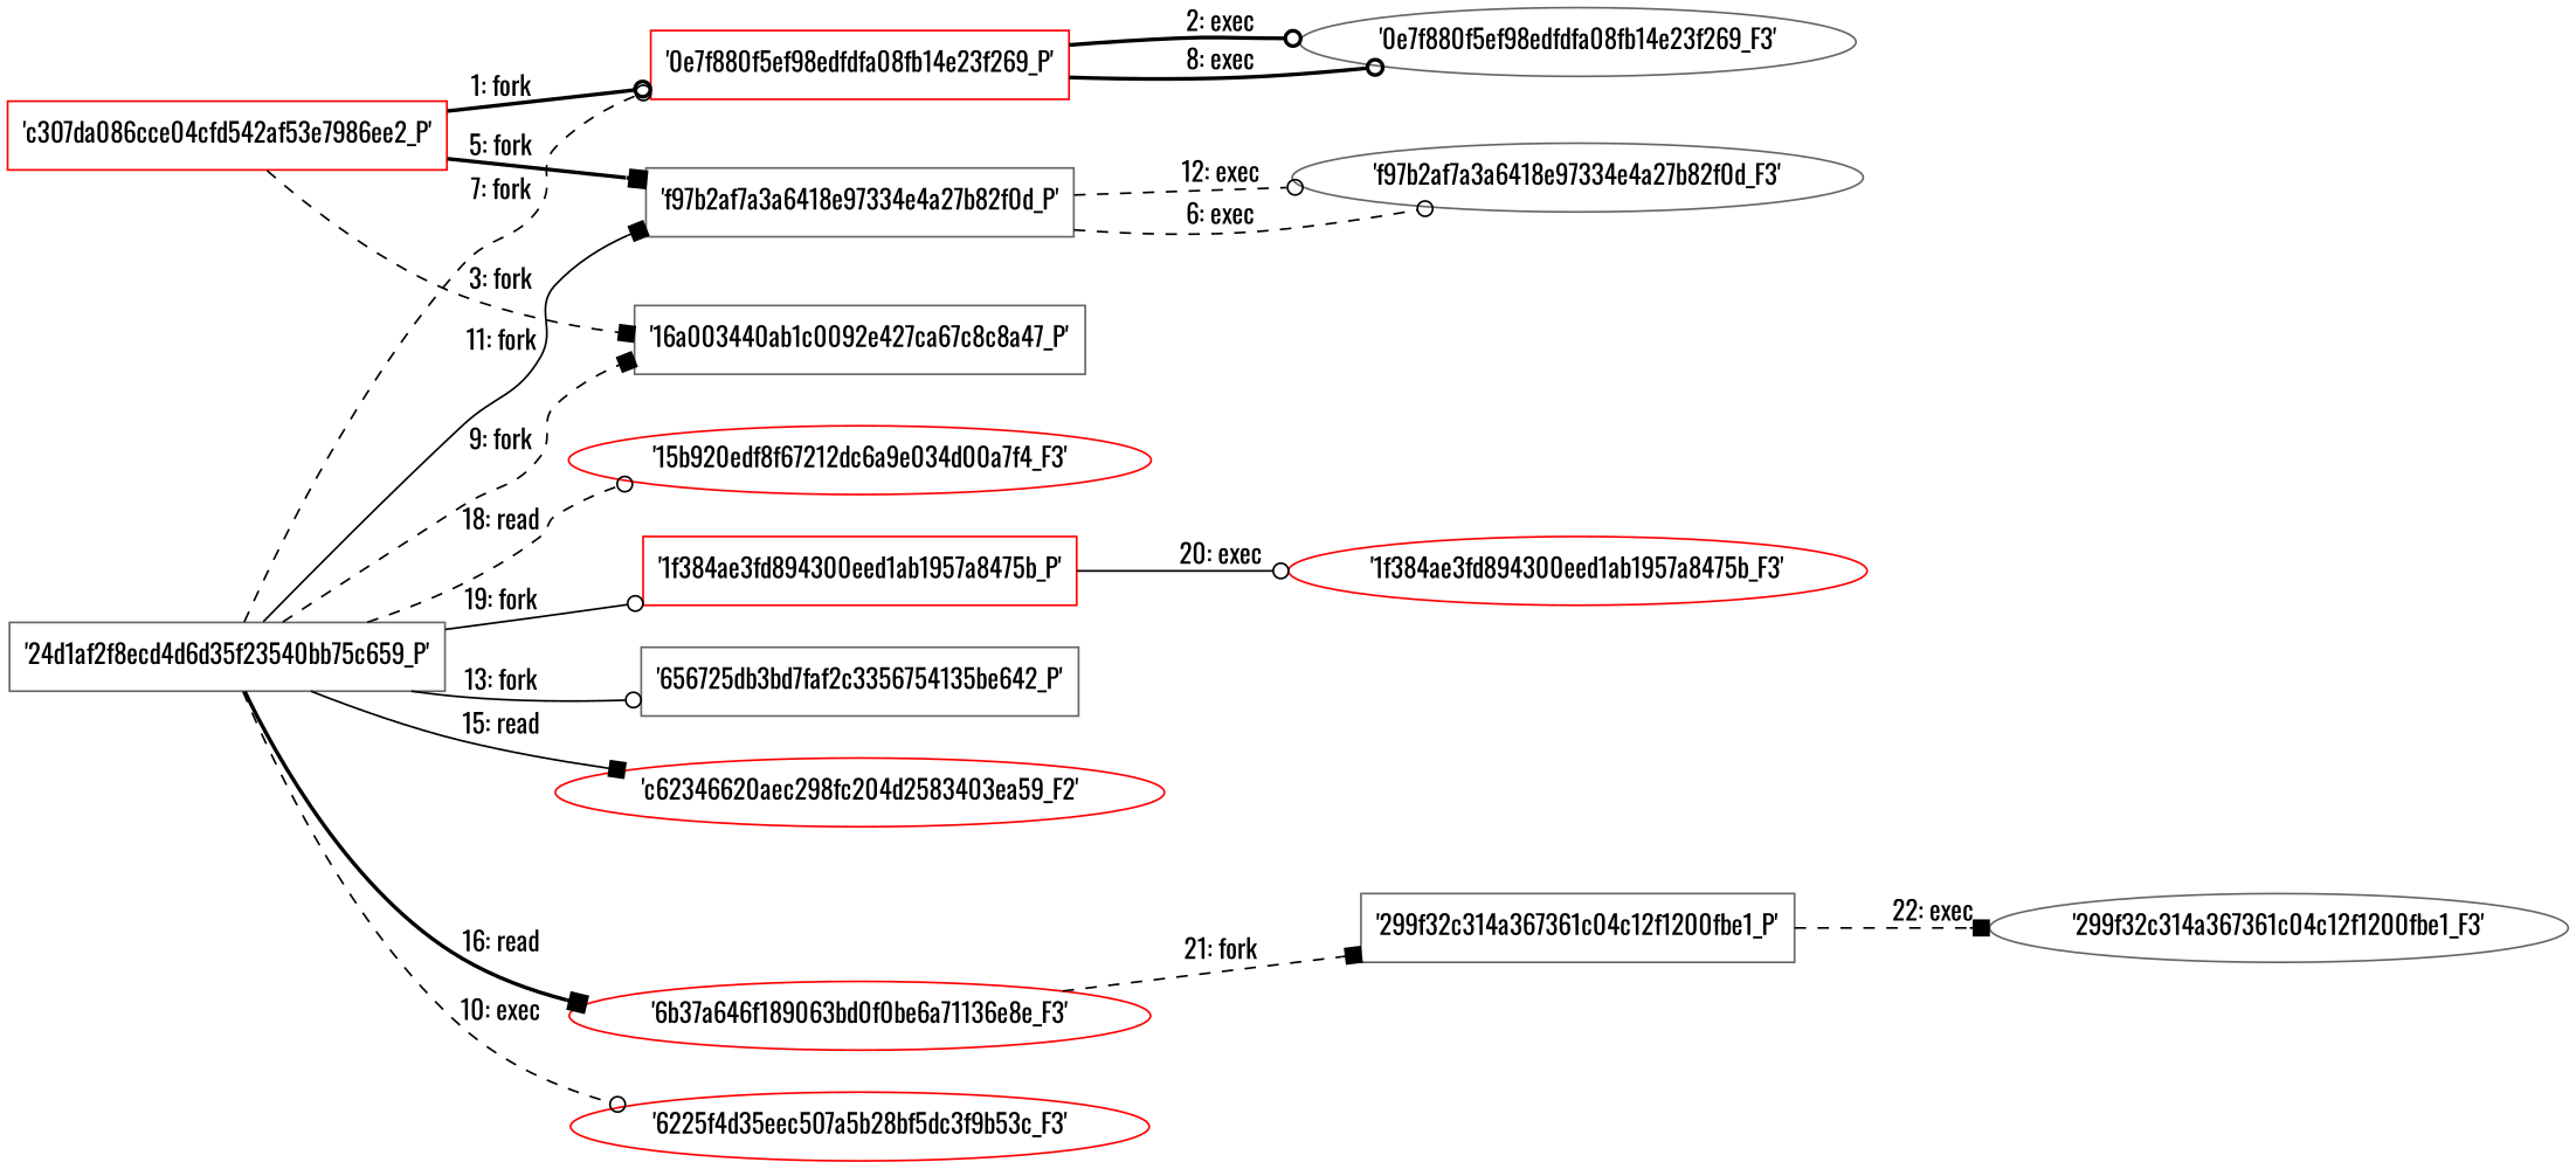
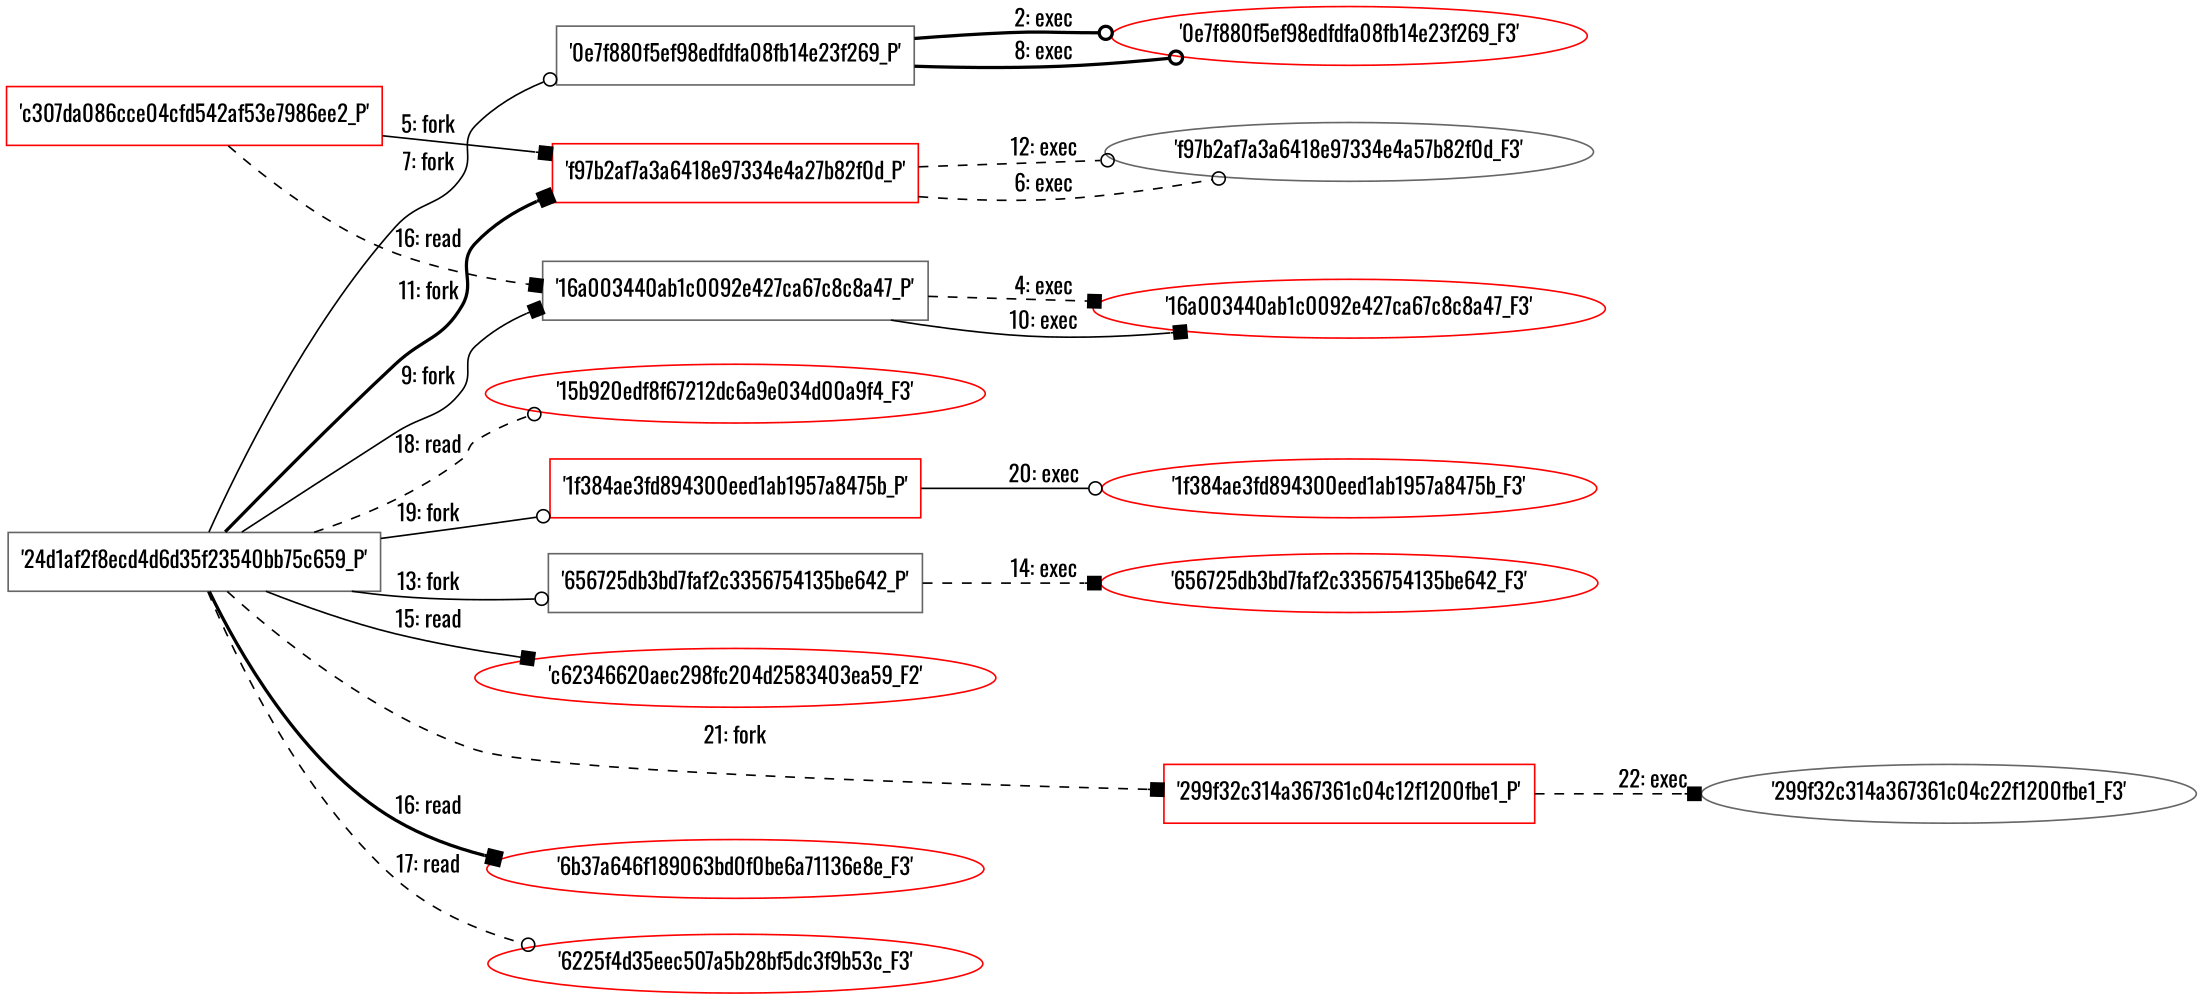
  digraph {
    engine=neato
    fixedsize=false
    fontname=Oswald
    fontsize=10
    nodesep=0.3
    rankdir=LR
    ranksep=0
    splines=true
    node [color=red fontname=Oswald node_type=Process shape=ellipse]
    edge [arrowhead=odot fontname=Oswald style=dashed]
    "'c307da086cce04cfd542af53e7986ee2_P'" [shape=box]
-   "'0e7f880f5ef98edfdfa08fb14e23f269_P'" [shape=box]
+   "'0e7f880f5ef98edfdfa08fb14e23f269_P'" [color=gray40 shape=box]
    "'16a003440ab1c0092e427ca67c8c8a47_P'" [color=gray40 shape=box]
-   "'f97b2af7a3a6418e97334e4a27b82f0d_P'" [color=gray40 shape=box]
-   "'0e7f880f5ef98edfdfa08fb14e23f269_F3'" [color=gray40 node_type=File]
-   "'f97b2af7a3a6418e97334e4a27b82f0d_F3'" [color=gray40 node_type=File]
+   "'f97b2af7a3a6418e97334e4a27b82f0d_P'" [shape=box]
+   "'0e7f880f5ef98edfdfa08fb14e23f269_F3'" [node_type=File]
+   "'16a003440ab1c0092e427ca67c8c8a47_F3'" [node_type=File]
+   "'f97b2af7a3a6418e97334e4a27b82f0d_F3'" [color=gray40 node_type=File label="'f97b2af7a3a6418e97334e4a57b82f0d_F3'"]
    "'24d1af2f8ecd4d6d35f23540bb75c659_P'" [color=gray40 shape=box]
    "'656725db3bd7faf2c3356754135be642_P'" [color=gray40 shape=box]
    "'c62346620aec298fc204d2583403ea59_F2'" [node_type=file]
    "'6b37a646f189063bd0f0be6a71136e8e_F3'" [node_type=file]
    "'6225f4d35eec507a5b28bf5dc3f9b53c_F3'" [node_type=file]
-   "'15b920edf8f67212dc6a9e034d00a9f4_F3'" [node_type=file label="'15b920edf8f67212dc6a9e034d00a7f4_F3'"]
+   "'15b920edf8f67212dc6a9e034d00a9f4_F3'" [node_type=file]
    "'1f384ae3fd894300eed1ab1957a8475b_P'" [shape=box]
-   "'299f32c314a367361c04c12f1200fbe1_P'" [color=gray40 shape=box]
+   "'299f32c314a367361c04c12f1200fbe1_P'" [shape=box]
+   "'656725db3bd7faf2c3356754135be642_F3'" [node_type=File]
    "'1f384ae3fd894300eed1ab1957a8475b_F3'" [node_type=File]
-   "'299f32c314a367361c04c12f1200fbe1_F3'" [color=gray40 node_type=File]
-   "'c307da086cce04cfd542af53e7986ee2_P'" -> "'0e7f880f5ef98edfdfa08fb14e23f269_P'" [label="1: fork" style=bold]
-   "'c307da086cce04cfd542af53e7986ee2_P'" -> "'16a003440ab1c0092e427ca67c8c8a47_P'" [arrowhead=box label="3: fork"]
-   "'c307da086cce04cfd542af53e7986ee2_P'" -> "'f97b2af7a3a6418e97334e4a27b82f0d_P'" [arrowhead=box label="5: fork" style=bold]
+   "'299f32c314a367361c04c12f1200fbe1_F3'" [color=gray40 node_type=File label="'299f32c314a367361c04c22f1200fbe1_F3'"]
+   "'c307da086cce04cfd542af53e7986ee2_P'" -> "'16a003440ab1c0092e427ca67c8c8a47_P'" [arrowhead=box label="16: read"]
+   "'c307da086cce04cfd542af53e7986ee2_P'" -> "'f97b2af7a3a6418e97334e4a27b82f0d_P'" [arrowhead=box label="5: fork" style=solid]
    "'0e7f880f5ef98edfdfa08fb14e23f269_P'" -> "'0e7f880f5ef98edfdfa08fb14e23f269_F3'" [label="2: exec" style=bold]
    "'0e7f880f5ef98edfdfa08fb14e23f269_P'" -> "'0e7f880f5ef98edfdfa08fb14e23f269_F3'" [label="8: exec" style=bold]
+   "'16a003440ab1c0092e427ca67c8c8a47_P'" -> "'16a003440ab1c0092e427ca67c8c8a47_F3'" [arrowhead=box label="4: exec"]
+   "'16a003440ab1c0092e427ca67c8c8a47_P'" -> "'16a003440ab1c0092e427ca67c8c8a47_F3'" [arrowhead=box label="10: exec" style=solid]
    "'f97b2af7a3a6418e97334e4a27b82f0d_P'" -> "'f97b2af7a3a6418e97334e4a27b82f0d_F3'" [label="6: exec"]
    "'f97b2af7a3a6418e97334e4a27b82f0d_P'" -> "'f97b2af7a3a6418e97334e4a27b82f0d_F3'" [label="12: exec"]
-   "'24d1af2f8ecd4d6d35f23540bb75c659_P'" -> "'0e7f880f5ef98edfdfa08fb14e23f269_P'" [label="7: fork"]
-   "'24d1af2f8ecd4d6d35f23540bb75c659_P'" -> "'16a003440ab1c0092e427ca67c8c8a47_P'" [arrowhead=box label="9: fork"]
-   "'24d1af2f8ecd4d6d35f23540bb75c659_P'" -> "'f97b2af7a3a6418e97334e4a27b82f0d_P'" [arrowhead=box label="11: fork" style=solid]
+   "'24d1af2f8ecd4d6d35f23540bb75c659_P'" -> "'0e7f880f5ef98edfdfa08fb14e23f269_P'" [label="7: fork" style=solid]
+   "'24d1af2f8ecd4d6d35f23540bb75c659_P'" -> "'16a003440ab1c0092e427ca67c8c8a47_P'" [arrowhead=box label="9: fork" style=solid]
+   "'24d1af2f8ecd4d6d35f23540bb75c659_P'" -> "'f97b2af7a3a6418e97334e4a27b82f0d_P'" [arrowhead=box label="11: fork" style=bold]
    "'24d1af2f8ecd4d6d35f23540bb75c659_P'" -> "'656725db3bd7faf2c3356754135be642_P'" [label="13: fork" style=solid]
    "'24d1af2f8ecd4d6d35f23540bb75c659_P'" -> "'c62346620aec298fc204d2583403ea59_F2'" [arrowhead=box label="15: read" style=solid]
    "'24d1af2f8ecd4d6d35f23540bb75c659_P'" -> "'6b37a646f189063bd0f0be6a71136e8e_F3'" [arrowhead=box label="16: read" style=bold]
-   "'24d1af2f8ecd4d6d35f23540bb75c659_P'" -> "'6225f4d35eec507a5b28bf5dc3f9b53c_F3'" [label="10: exec"]
+   "'24d1af2f8ecd4d6d35f23540bb75c659_P'" -> "'6225f4d35eec507a5b28bf5dc3f9b53c_F3'" [label="17: read"]
    "'24d1af2f8ecd4d6d35f23540bb75c659_P'" -> "'15b920edf8f67212dc6a9e034d00a9f4_F3'" [label="18: read"]
    "'24d1af2f8ecd4d6d35f23540bb75c659_P'" -> "'1f384ae3fd894300eed1ab1957a8475b_P'" [label="19: fork" style=solid]
-   "'6b37a646f189063bd0f0be6a71136e8e_F3'" -> "'299f32c314a367361c04c12f1200fbe1_P'" [arrowhead=box label="21: fork"]
+   "'24d1af2f8ecd4d6d35f23540bb75c659_P'" -> "'299f32c314a367361c04c12f1200fbe1_P'" [arrowhead=box label="21: fork"]
+   "'656725db3bd7faf2c3356754135be642_P'" -> "'656725db3bd7faf2c3356754135be642_F3'" [arrowhead=box label="14: exec"]
    "'1f384ae3fd894300eed1ab1957a8475b_P'" -> "'1f384ae3fd894300eed1ab1957a8475b_F3'" [label="20: exec" style=solid]
    "'299f32c314a367361c04c12f1200fbe1_P'" -> "'299f32c314a367361c04c12f1200fbe1_F3'" [arrowhead=box label="22: exec"]
  }
